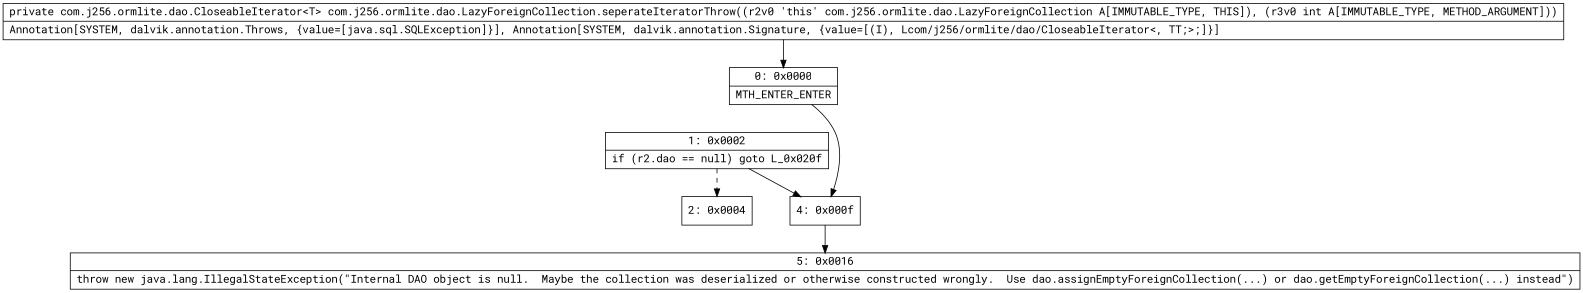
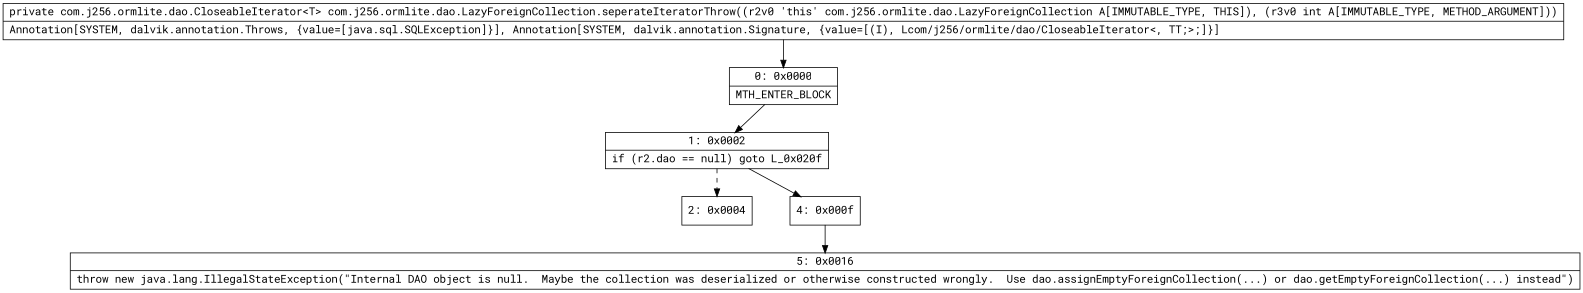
  digraph {
    fontname="Roboto Mono"
    node [fontname="Roboto Mono" shape=record]
    edge [fontname="Roboto Mono"]
-   n1 [label="{0\:\ 0x0000|MTH_ENTER_ENTER\l}"]
+   n1 [label="{0\:\ 0x0000|MTH_ENTER_BLOCK\l}"]
    n2 [label="{1\:\ 0x0002|if (r2.dao == null) goto L_0x020f\l}"]
    n3 [label="{2\:\ 0x0004}"]
    n4 [label="{4\:\ 0x000f}"]
    n5 [label="{5\:\ 0x0016|throw new java.lang.IllegalStateException(\"Internal DAO object is null.  Maybe the collection was deserialized or otherwise constructed wrongly.  Use dao.assignEmptyForeignCollection(...) or dao.getEmptyForeignCollection(...) instead\")\l}"]
    n6 [label="{private com.j256.ormlite.dao.CloseableIterator\<T\> com.j256.ormlite.dao.LazyForeignCollection.seperateIteratorThrow((r2v0 'this' com.j256.ormlite.dao.LazyForeignCollection A[IMMUTABLE_TYPE, THIS]), (r3v0 int A[IMMUTABLE_TYPE, METHOD_ARGUMENT]))  | Annotation[SYSTEM, dalvik.annotation.Throws, \{value=[java.sql.SQLException]\}], Annotation[SYSTEM, dalvik.annotation.Signature, \{value=[(I), Lcom\/j256\/ormlite\/dao\/CloseableIterator\<, TT;\>;]\}]\l}"]
-   n1 -> n4
+   n1 -> n2
    n2 -> n3 [style=dashed]
    n2 -> n4
    n4 -> n5
    n6 -> n1
  }
